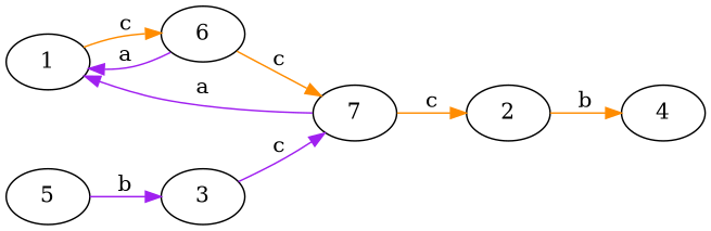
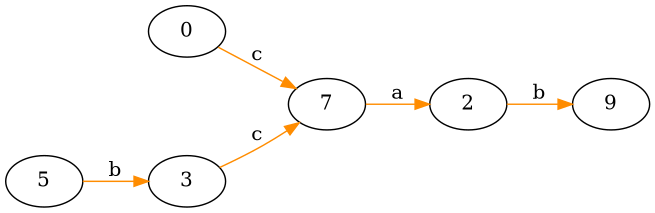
  strict digraph {
    rankdir=LR
    edge [color=darkorange]
-   1
-   6
+   6 [label=0]
    7
    n4 [label=5]
    3
    2
-   4
-   1 -> 6 [label=c]
-   6 -> 1 [color=purple label=a]
+   4 [label=9]
    6 -> 7 [label=c]
-   7 -> 1 [color=purple label=a]
-   7 -> 2 [label=c]
-   n4 -> 3 [color=purple label=b]
-   3 -> 7 [color=purple label=c]
+   7 -> 2 [label=a]
+   n4 -> 3 [label=b]
+   3 -> 7 [label=c]
    2 -> 4 [label=b]
  }
